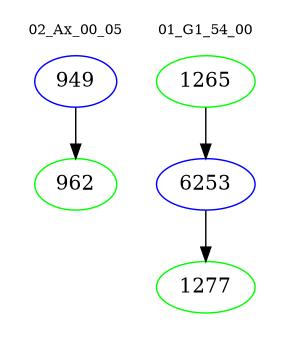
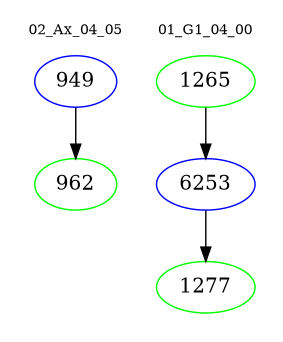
  digraph {
    node [color=green]
    edge [color=black]
    n1 [color=blue label=949]
    n2 [label=962]
    n3 [label=1265]
    n4 [color=blue label=6253]
    n5 [label=1277]
    subgraph cluster_1 {
      color=white
      fontsize=10
-     label="02_Ax_00_05"
+     label="02_Ax_04_05"
      n1
      n2
    }
    subgraph cluster_2 {
      color=white
      fontsize=10
-     label="01_G1_54_00"
+     label="01_G1_04_00"
      n3
      n4
      n5
    }
    n1 -> n2
    n3 -> n4
    n4 -> n5
  }
